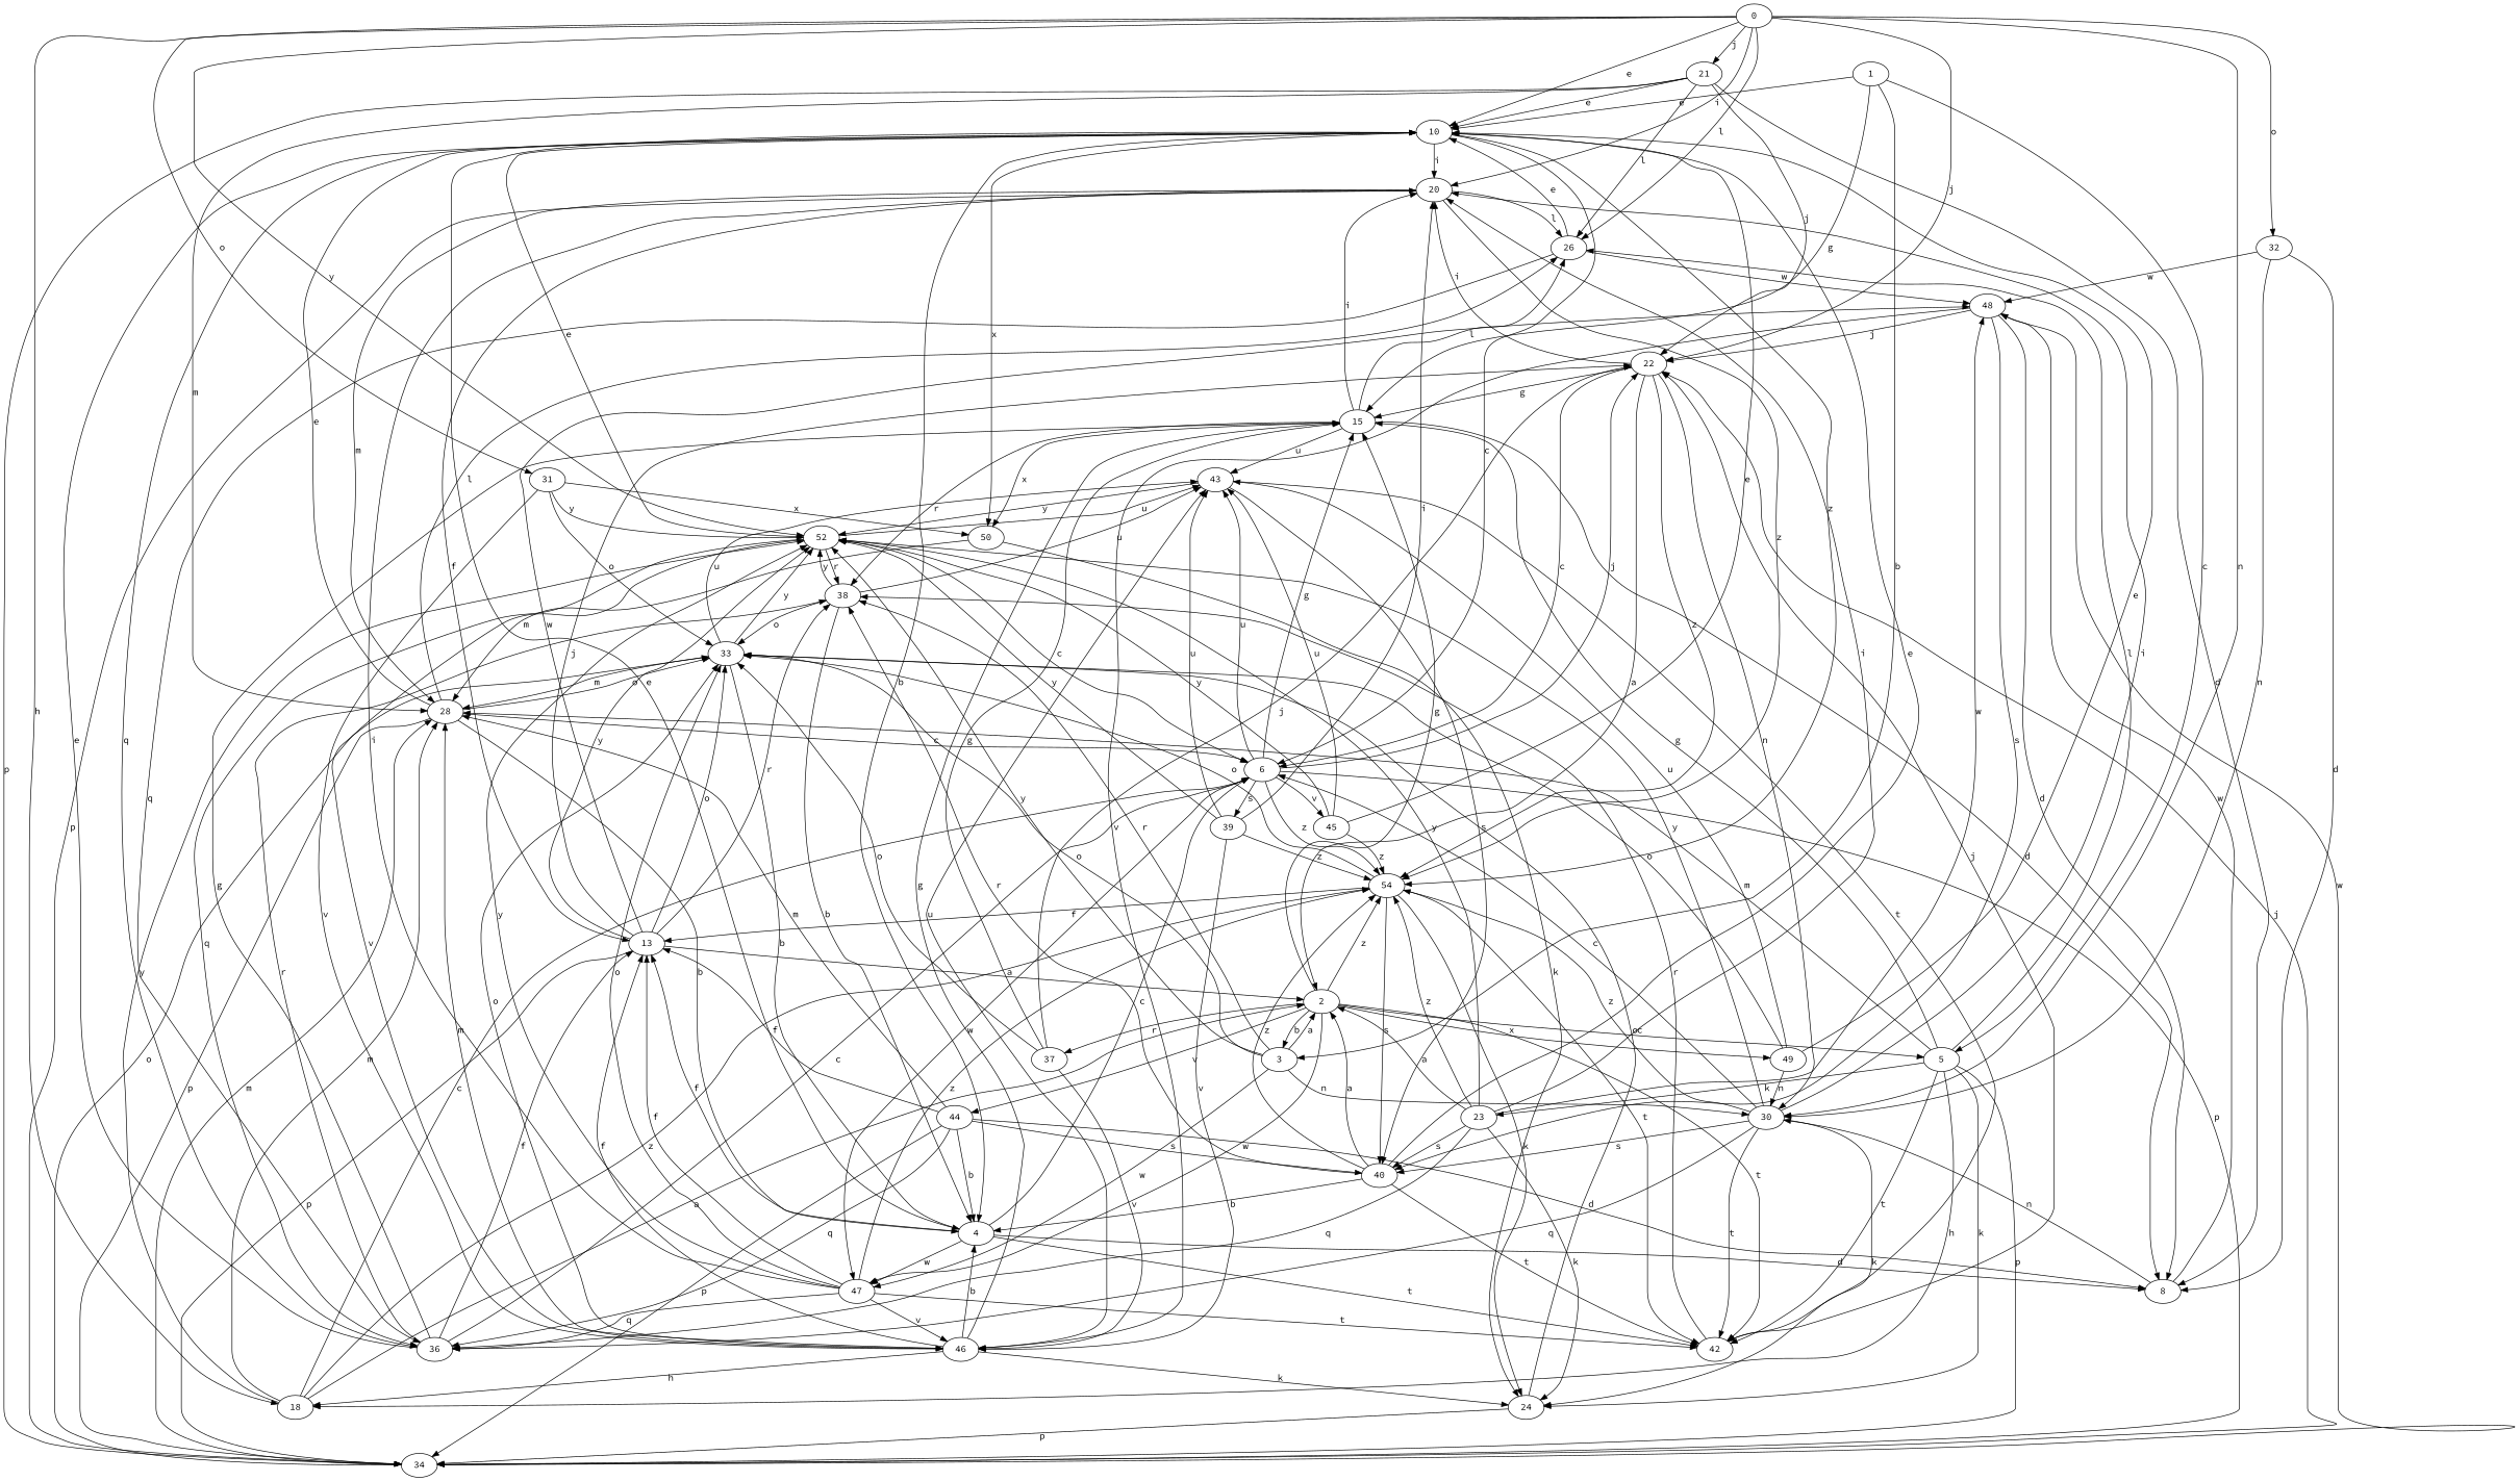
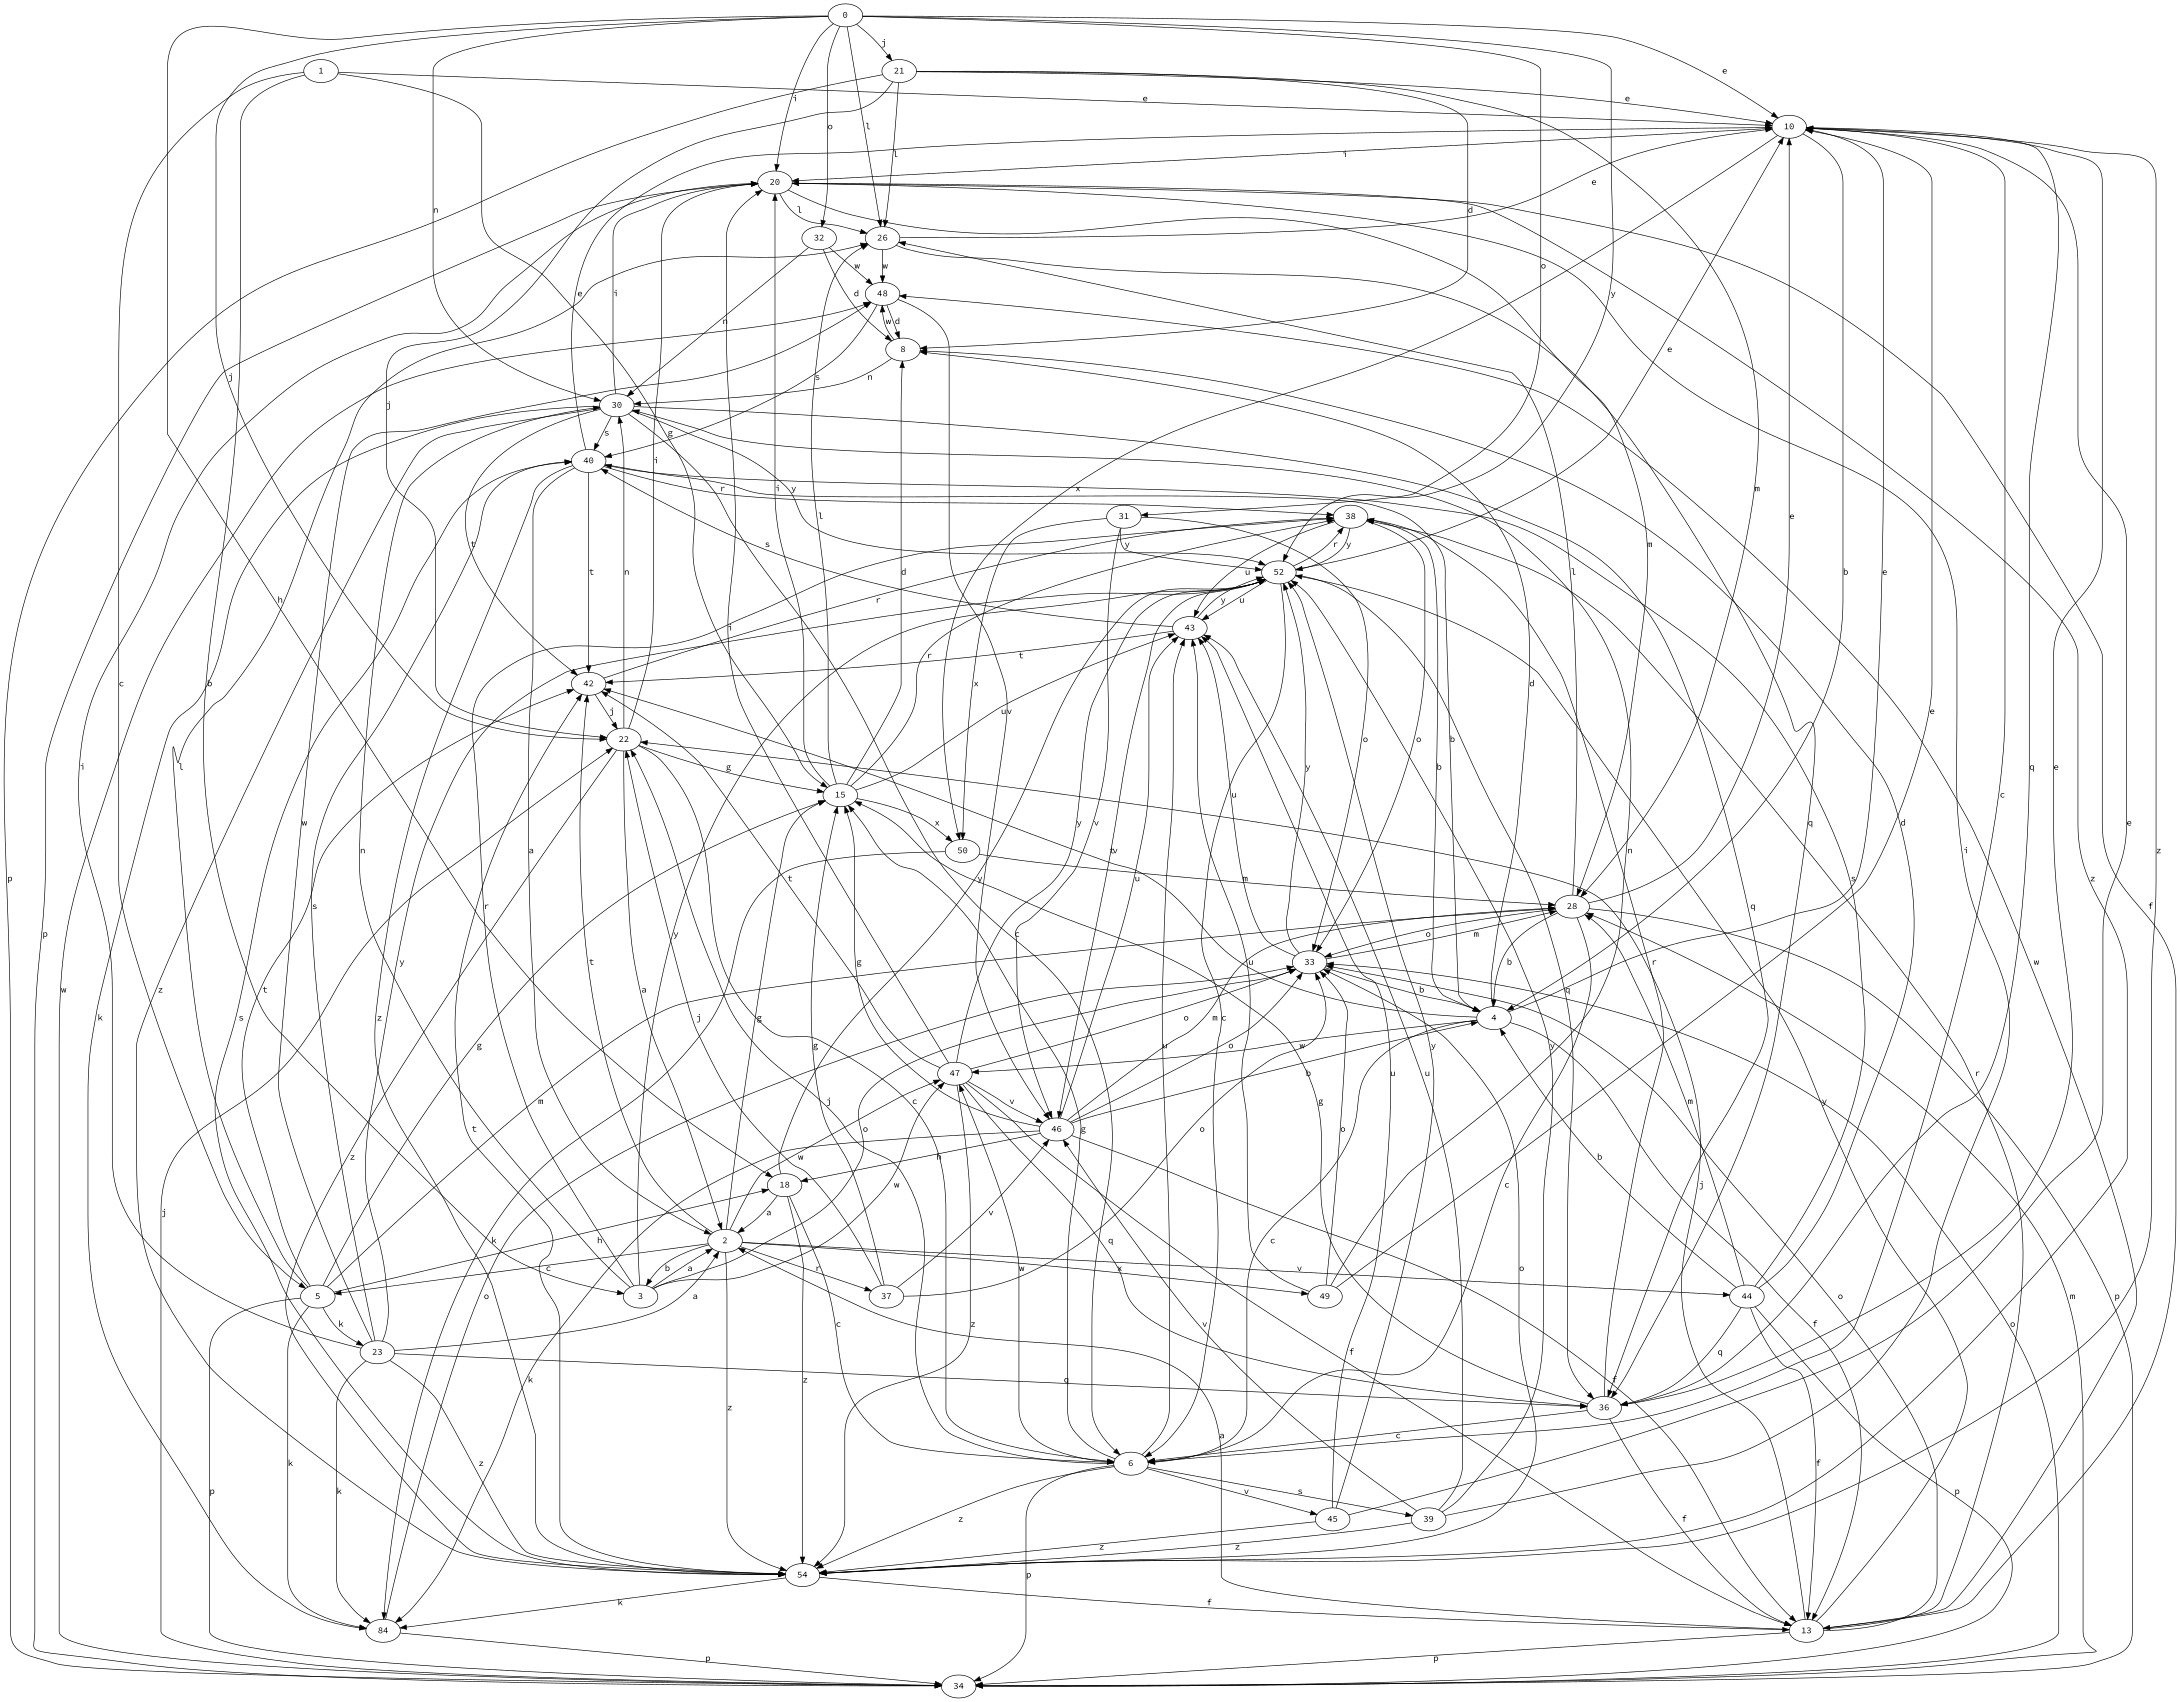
  strict digraph {
    fontname="Source Code Pro"
    node [fontname="Source Code Pro"]
    edge [fontname="Source Code Pro"]
    0
    10
    18
    20
    21
    22
    26
    30
    31
    32
    52
    54
    4
    6
    36
    50
    2
    28
    13
    34
    8
    15
    48
    42
-   24
+   24 [label=84]
    40
    33
    46
    38
    43
    1
    3
    5
    47
    23
    37
    44
    49
    39
    45
    0 -> 10 [label=e]
    0 -> 18 [label=h]
    0 -> 20 [label=i]
    0 -> 21 [label=j]
    0 -> 22 [label=j]
    0 -> 26 [label=l]
    0 -> 30 [label=n]
    0 -> 31 [label=o]
    0 -> 32 [label=o]
    0 -> 52 [label=y]
    10 -> 20 [label=i]
    10 -> 54 [label=z]
    10 -> 4 [label=b]
    10 -> 6 [label=c]
    10 -> 36 [label=q]
    10 -> 50 [label=x]
    18 -> 52 [label=y]
    18 -> 54 [label=z]
    18 -> 6 [label=c]
    18 -> 2 [label=a]
-   18 -> 28 [label=m]
    20 -> 26 [label=l]
    20 -> 54 [label=z]
    20 -> 28 [label=m]
    20 -> 13 [label=f]
    20 -> 34 [label=p]
    21 -> 10 [label=e]
    21 -> 22 [label=j]
    21 -> 26 [label=l]
    21 -> 28 [label=m]
    21 -> 34 [label=p]
    21 -> 8 [label=d]
    22 -> 20 [label=i]
    22 -> 30 [label=n]
    22 -> 54 [label=z]
    22 -> 6 [label=c]
    22 -> 2 [label=a]
    22 -> 15 [label=g]
    26 -> 10 [label=e]
    26 -> 36 [label=q]
    26 -> 48 [label=w]
    30 -> 20 [label=i]
    30 -> 52 [label=y]
    30 -> 54 [label=z]
    30 -> 6 [label=c]
    30 -> 36 [label=q]
    30 -> 42 [label=t]
    30 -> 24 [label=k]
    30 -> 40 [label=s]
    31 -> 52 [label=y]
    31 -> 50 [label=x]
    31 -> 33 [label=o]
    31 -> 46 [label=v]
    32 -> 30 [label=n]
    32 -> 8 [label=d]
    32 -> 48 [label=w]
    52 -> 10 [label=e]
    52 -> 6 [label=c]
    52 -> 36 [label=q]
    52 -> 46 [label=v]
    52 -> 38 [label=r]
    52 -> 43 [label=u]
    54 -> 13 [label=f]
    54 -> 42 [label=t]
    54 -> 24 [label=k]
    54 -> 40 [label=s]
    54 -> 33 [label=o]
    4 -> 10 [label=e]
    4 -> 6 [label=c]
    4 -> 13 [label=f]
    4 -> 8 [label=d]
    4 -> 42 [label=t]
    4 -> 47 [label=w]
    6 -> 22 [label=j]
    6 -> 54 [label=z]
    6 -> 34 [label=p]
    6 -> 15 [label=g]
    6 -> 43 [label=u]
    6 -> 47 [label=w]
    6 -> 39 [label=s]
    6 -> 45 [label=v]
    36 -> 10 [label=e]
    36 -> 6 [label=c]
    36 -> 13 [label=f]
    36 -> 15 [label=g]
    36 -> 38 [label=r]
    50 -> 28 [label=m]
    50 -> 24 [label=k]
    2 -> 54 [label=z]
    2 -> 15 [label=g]
    2 -> 42 [label=t]
    2 -> 3 [label=b]
    2 -> 5 [label=c]
    2 -> 47 [label=w]
    2 -> 37 [label=r]
    2 -> 44 [label=v]
    2 -> 49 [label=x]
    28 -> 10 [label=e]
    28 -> 26 [label=l]
    28 -> 4 [label=b]
    28 -> 6 [label=c]
    28 -> 34 [label=p]
    28 -> 33 [label=o]
    13 -> 22 [label=j]
    13 -> 52 [label=y]
    13 -> 2 [label=a]
    13 -> 34 [label=p]
    13 -> 48 [label=w]
    13 -> 33 [label=o]
    13 -> 38 [label=r]
    34 -> 22 [label=j]
    34 -> 28 [label=m]
    34 -> 48 [label=w]
    34 -> 33 [label=o]
    8 -> 30 [label=n]
    8 -> 48 [label=w]
    15 -> 20 [label=i]
    15 -> 26 [label=l]
    15 -> 50 [label=x]
    15 -> 8 [label=d]
    15 -> 38 [label=r]
    15 -> 43 [label=u]
-   48 -> 22 [label=j]
    48 -> 8 [label=d]
    48 -> 40 [label=s]
    48 -> 46 [label=v]
    42 -> 22 [label=j]
    42 -> 38 [label=r]
    24 -> 34 [label=p]
    24 -> 33 [label=o]
    40 -> 10 [label=e]
    40 -> 54 [label=z]
    40 -> 4 [label=b]
    40 -> 2 [label=a]
    40 -> 42 [label=t]
    40 -> 38 [label=r]
    33 -> 52 [label=y]
    33 -> 4 [label=b]
    33 -> 28 [label=m]
    33 -> 43 [label=u]
    46 -> 18 [label=h]
    46 -> 4 [label=b]
    46 -> 28 [label=m]
    46 -> 13 [label=f]
    46 -> 15 [label=g]
    46 -> 24 [label=k]
    46 -> 33 [label=o]
    46 -> 43 [label=u]
    38 -> 52 [label=y]
    38 -> 4 [label=b]
    38 -> 33 [label=o]
    38 -> 43 [label=u]
    43 -> 52 [label=y]
    43 -> 42 [label=t]
    43 -> 40 [label=s]
    1 -> 10 [label=e]
    1 -> 15 [label=g]
    1 -> 3 [label=b]
    1 -> 5 [label=c]
    3 -> 30 [label=n]
    3 -> 52 [label=y]
    3 -> 2 [label=a]
    3 -> 33 [label=o]
    3 -> 38 [label=r]
    3 -> 47 [label=w]
    5 -> 18 [label=h]
    5 -> 26 [label=l]
    5 -> 28 [label=m]
    5 -> 34 [label=p]
    5 -> 15 [label=g]
    5 -> 42 [label=t]
    5 -> 24 [label=k]
    5 -> 23 [label=k]
    47 -> 20 [label=i]
    47 -> 52 [label=y]
    47 -> 54 [label=z]
    47 -> 36 [label=q]
    47 -> 13 [label=f]
    47 -> 42 [label=t]
    47 -> 33 [label=o]
    47 -> 46 [label=v]
    23 -> 20 [label=i]
    23 -> 52 [label=y]
    23 -> 54 [label=z]
    23 -> 36 [label=q]
    23 -> 2 [label=a]
    23 -> 48 [label=w]
    23 -> 24 [label=k]
    23 -> 40 [label=s]
    37 -> 22 [label=j]
    37 -> 15 [label=g]
    37 -> 33 [label=o]
    37 -> 46 [label=v]
    44 -> 4 [label=b]
    44 -> 36 [label=q]
    44 -> 28 [label=m]
    44 -> 13 [label=f]
    44 -> 34 [label=p]
    44 -> 8 [label=d]
    44 -> 40 [label=s]
    49 -> 10 [label=e]
    49 -> 30 [label=n]
    49 -> 33 [label=o]
    49 -> 43 [label=u]
    39 -> 20 [label=i]
    39 -> 52 [label=y]
    39 -> 54 [label=z]
    39 -> 46 [label=v]
    39 -> 43 [label=u]
    45 -> 10 [label=e]
    45 -> 52 [label=y]
    45 -> 54 [label=z]
    45 -> 43 [label=u]
  }
